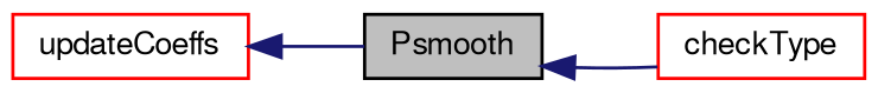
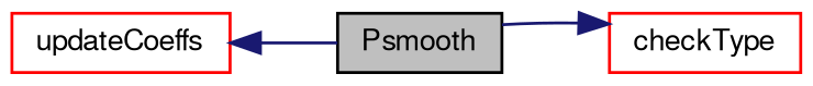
  digraph {
    rankdir=LR
    node [color=red fontname=FreeSans fontsize=10 shape=record]
    edge [color=midnightblue dir=back fontname=FreeSans fontsize=10 labelfontname=FreeSans labelfontsize=10 style=solid]
    n1 [color=black fillcolor=grey75 fontcolor=black height=0.2 label=Psmooth style=filled width=0.4]
    n2 [height=0.2 label=checkType width=0.4]
    n3 [height=0.2 label=updateCoeffs width=0.4]
-   n1 -> n2
+   n2 -> n1
    n3 -> n1
  }
